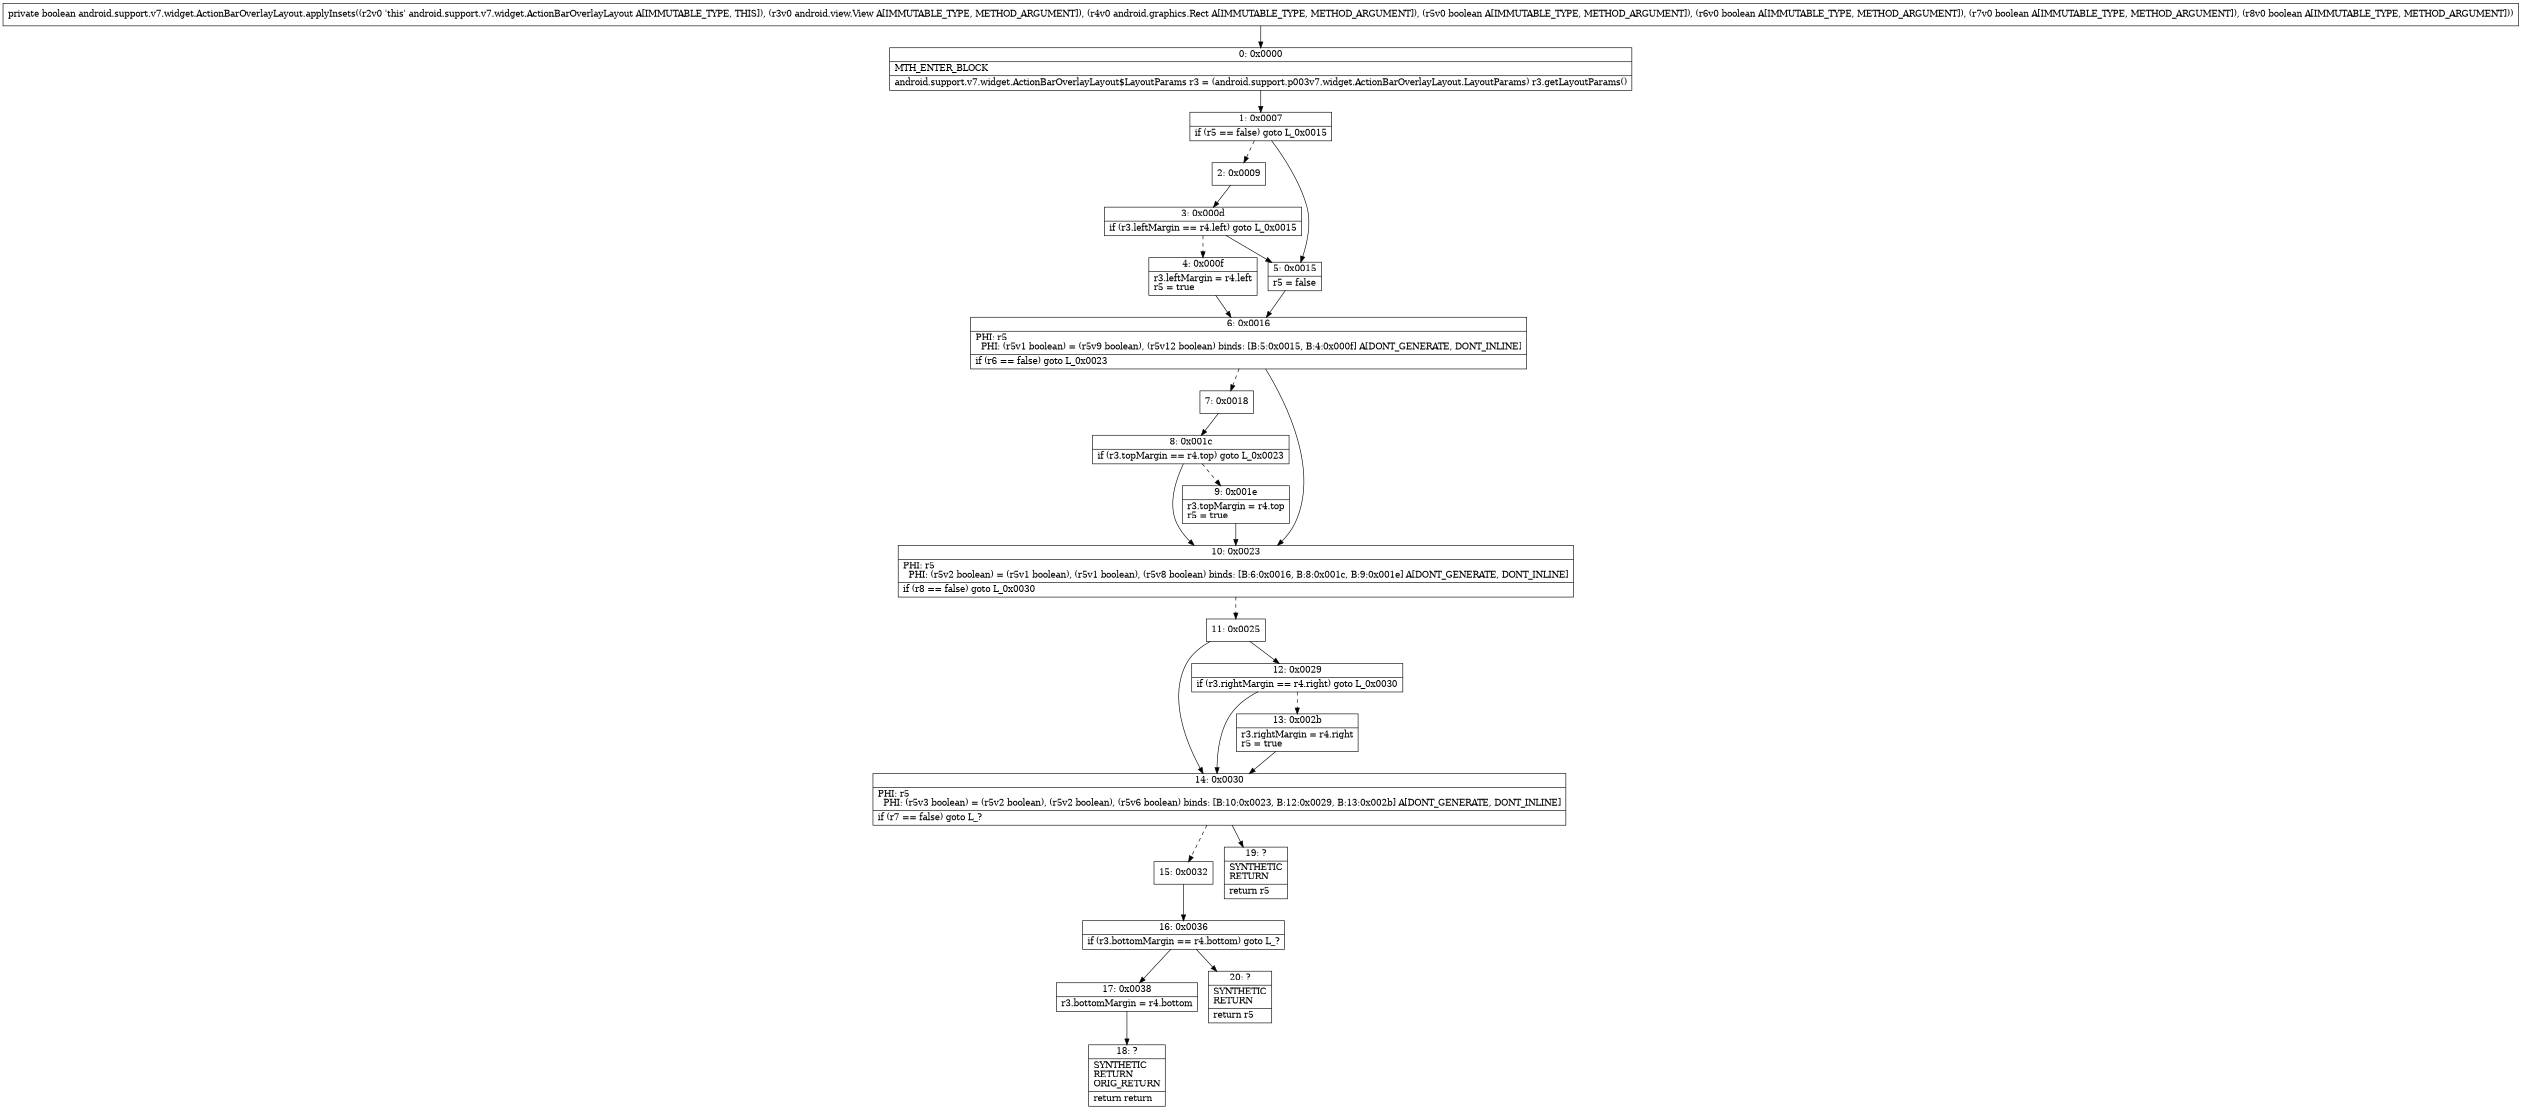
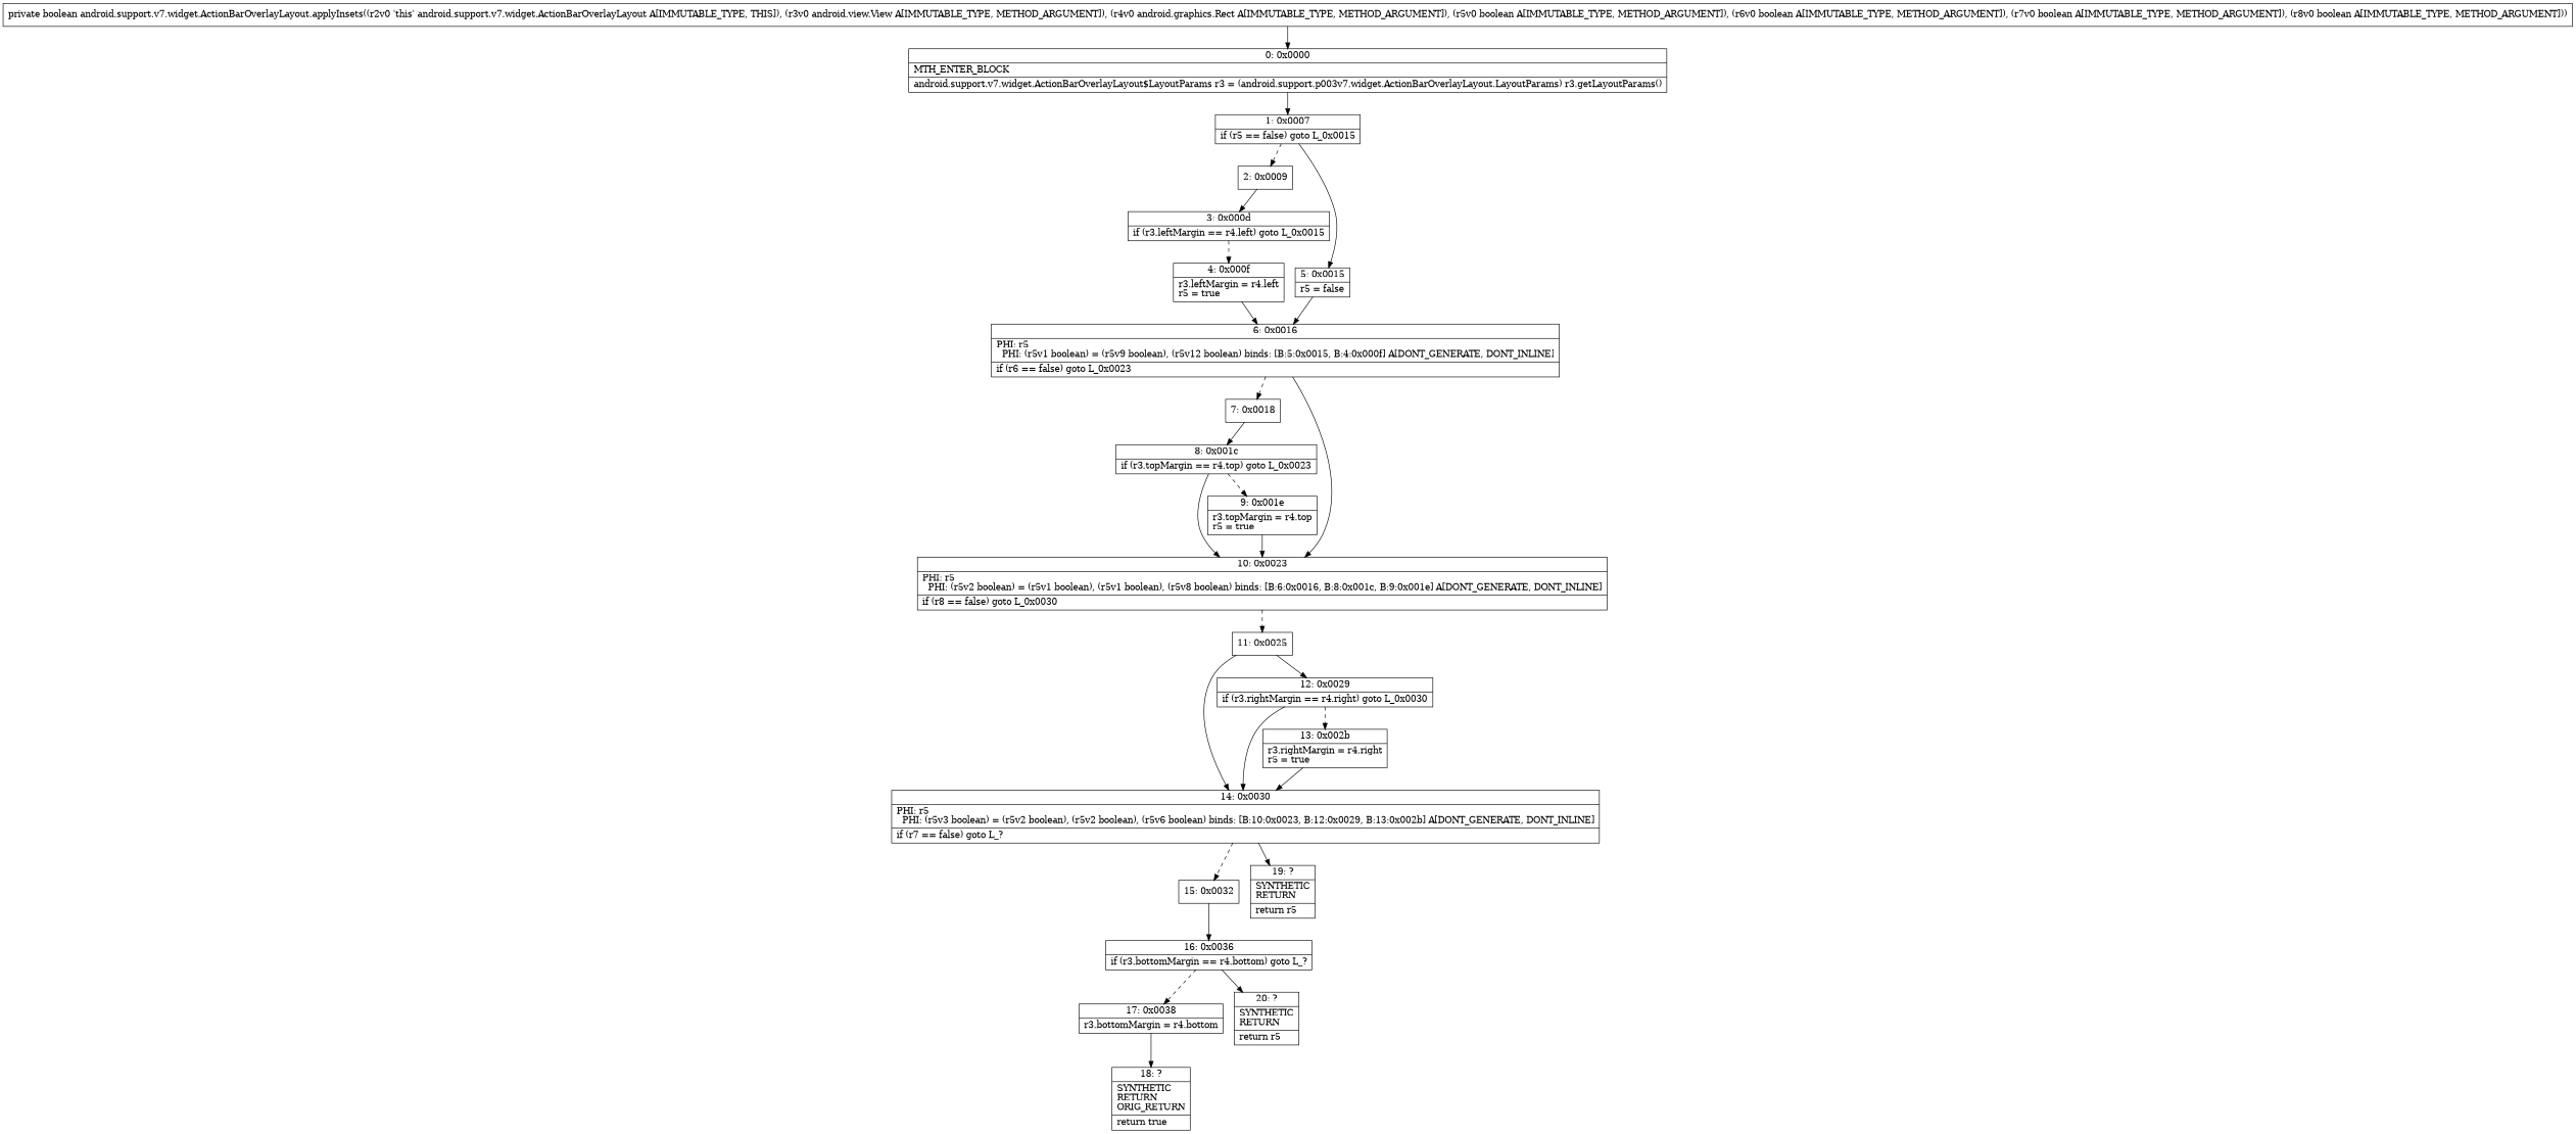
  digraph {
    node [shape=record]
    n1 [label="{0\:\ 0x0000|MTH_ENTER_BLOCK\l|android.support.v7.widget.ActionBarOverlayLayout$LayoutParams r3 = (android.support.p003v7.widget.ActionBarOverlayLayout.LayoutParams) r3.getLayoutParams()\l}"]
    n2 [label="{1\:\ 0x0007|if (r5 == false) goto L_0x0015\l}"]
    n3 [label="{2\:\ 0x0009}"]
    n4 [label="{5\:\ 0x0015|r5 = false\l}"]
    n5 [label="{3\:\ 0x000d|if (r3.leftMargin == r4.left) goto L_0x0015\l}"]
    n6 [label="{6\:\ 0x0016|PHI: r5 \l  PHI: (r5v1 boolean) = (r5v9 boolean), (r5v12 boolean) binds: [B:5:0x0015, B:4:0x000f] A[DONT_GENERATE, DONT_INLINE]\l|if (r6 == false) goto L_0x0023\l}"]
    n7 [label="{4\:\ 0x000f|r3.leftMargin = r4.left\lr5 = true\l}"]
    n8 [label="{7\:\ 0x0018}"]
    n9 [label="{10\:\ 0x0023|PHI: r5 \l  PHI: (r5v2 boolean) = (r5v1 boolean), (r5v1 boolean), (r5v8 boolean) binds: [B:6:0x0016, B:8:0x001c, B:9:0x001e] A[DONT_GENERATE, DONT_INLINE]\l|if (r8 == false) goto L_0x0030\l}"]
    n10 [label="{8\:\ 0x001c|if (r3.topMargin == r4.top) goto L_0x0023\l}"]
    n11 [label="{11\:\ 0x0025}"]
    n12 [label="{9\:\ 0x001e|r3.topMargin = r4.top\lr5 = true\l}"]
    n13 [label="{14\:\ 0x0030|PHI: r5 \l  PHI: (r5v3 boolean) = (r5v2 boolean), (r5v2 boolean), (r5v6 boolean) binds: [B:10:0x0023, B:12:0x0029, B:13:0x002b] A[DONT_GENERATE, DONT_INLINE]\l|if (r7 == false) goto L_?\l}"]
    n14 [label="{12\:\ 0x0029|if (r3.rightMargin == r4.right) goto L_0x0030\l}"]
    n15 [label="{15\:\ 0x0032}"]
    n16 [label="{19\:\ ?|SYNTHETIC\lRETURN\l|return r5\l}"]
    n17 [label="{13\:\ 0x002b|r3.rightMargin = r4.right\lr5 = true\l}"]
    n18 [label="{16\:\ 0x0036|if (r3.bottomMargin == r4.bottom) goto L_?\l}"]
    n19 [label="{17\:\ 0x0038|r3.bottomMargin = r4.bottom\l}"]
    n20 [label="{20\:\ ?|SYNTHETIC\lRETURN\l|return r5\l}"]
-   n21 [label="{18\:\ ?|SYNTHETIC\lRETURN\lORIG_RETURN\l|return return\l}"]
+   n21 [label="{18\:\ ?|SYNTHETIC\lRETURN\lORIG_RETURN\l|return true\l}"]
    n22 [label="{private boolean android.support.v7.widget.ActionBarOverlayLayout.applyInsets((r2v0 'this' android.support.v7.widget.ActionBarOverlayLayout A[IMMUTABLE_TYPE, THIS]), (r3v0 android.view.View A[IMMUTABLE_TYPE, METHOD_ARGUMENT]), (r4v0 android.graphics.Rect A[IMMUTABLE_TYPE, METHOD_ARGUMENT]), (r5v0 boolean A[IMMUTABLE_TYPE, METHOD_ARGUMENT]), (r6v0 boolean A[IMMUTABLE_TYPE, METHOD_ARGUMENT]), (r7v0 boolean A[IMMUTABLE_TYPE, METHOD_ARGUMENT]), (r8v0 boolean A[IMMUTABLE_TYPE, METHOD_ARGUMENT])) }"]
    n1 -> n2
    n2 -> n3 [style=dashed]
    n2 -> n4
    n3 -> n5
    n4 -> n6
-   n5 -> n4
    n5 -> n7 [style=dashed]
    n6 -> n8 [style=dashed]
    n6 -> n9
    n7 -> n6
    n8 -> n10
    n9 -> n11 [style=dashed]
    n10 -> n9
    n10 -> n12 [style=dashed]
    n11 -> n13
    n11 -> n14
    n12 -> n9
    n13 -> n15 [style=dashed]
    n13 -> n16
    n14 -> n13
    n14 -> n17 [style=dashed]
    n15 -> n18
    n17 -> n13
-   n18 -> n19 [style=solid]
+   n18 -> n19 [style=dashed]
    n18 -> n20
    n19 -> n21
    n22 -> n1
  }
